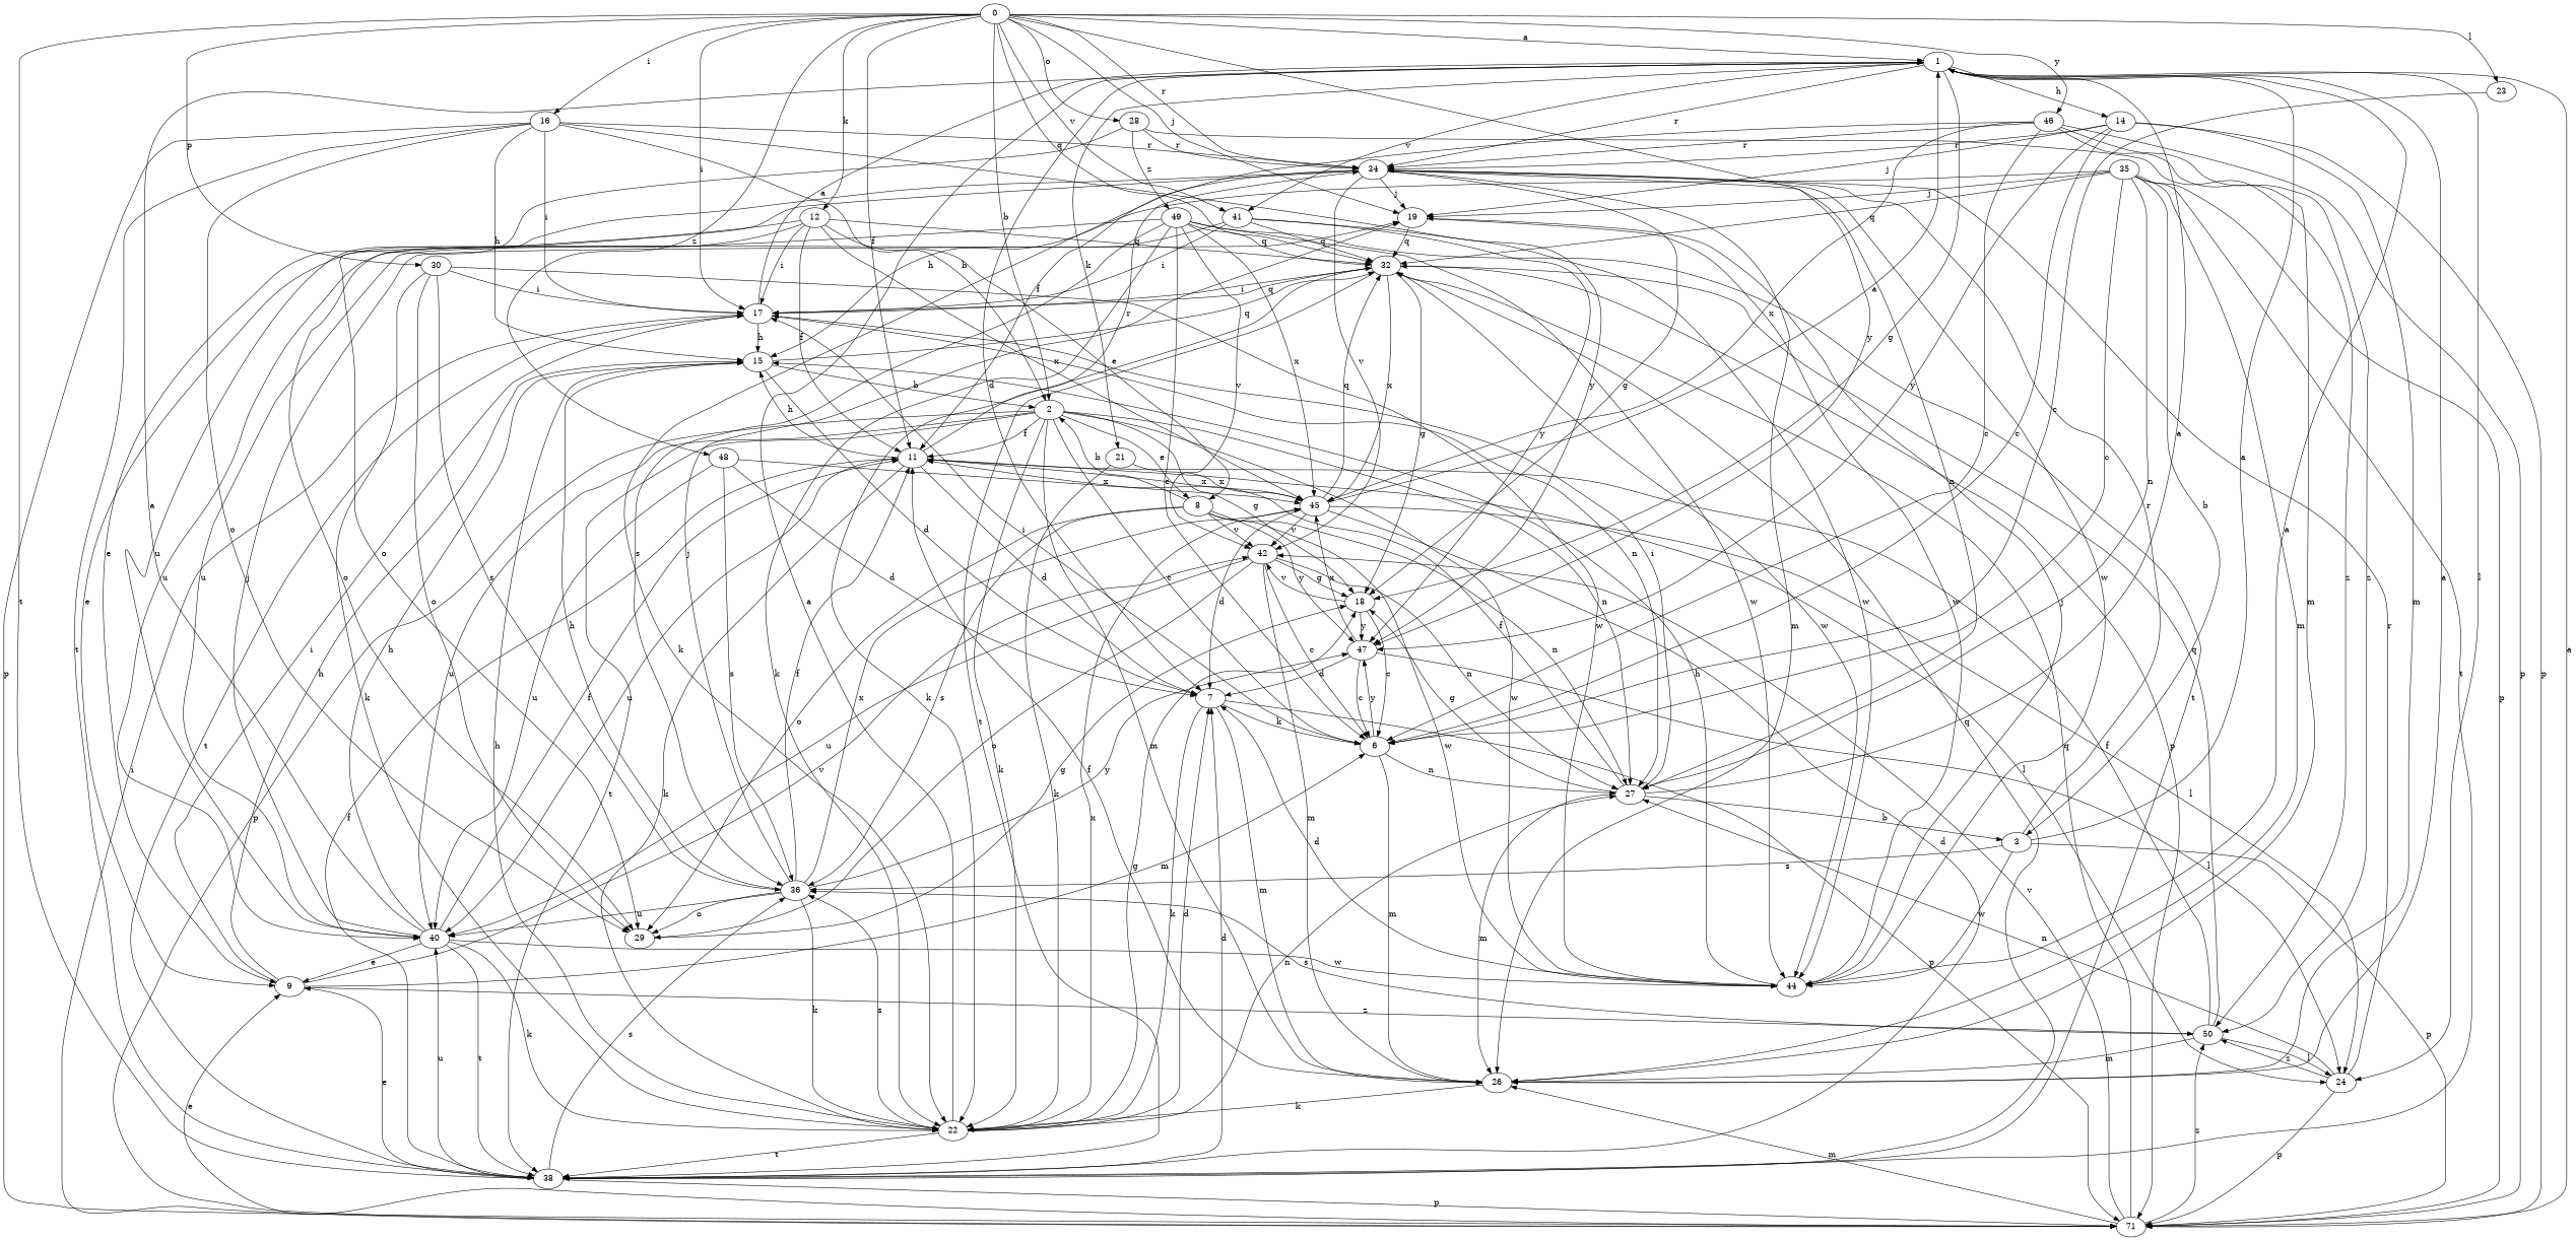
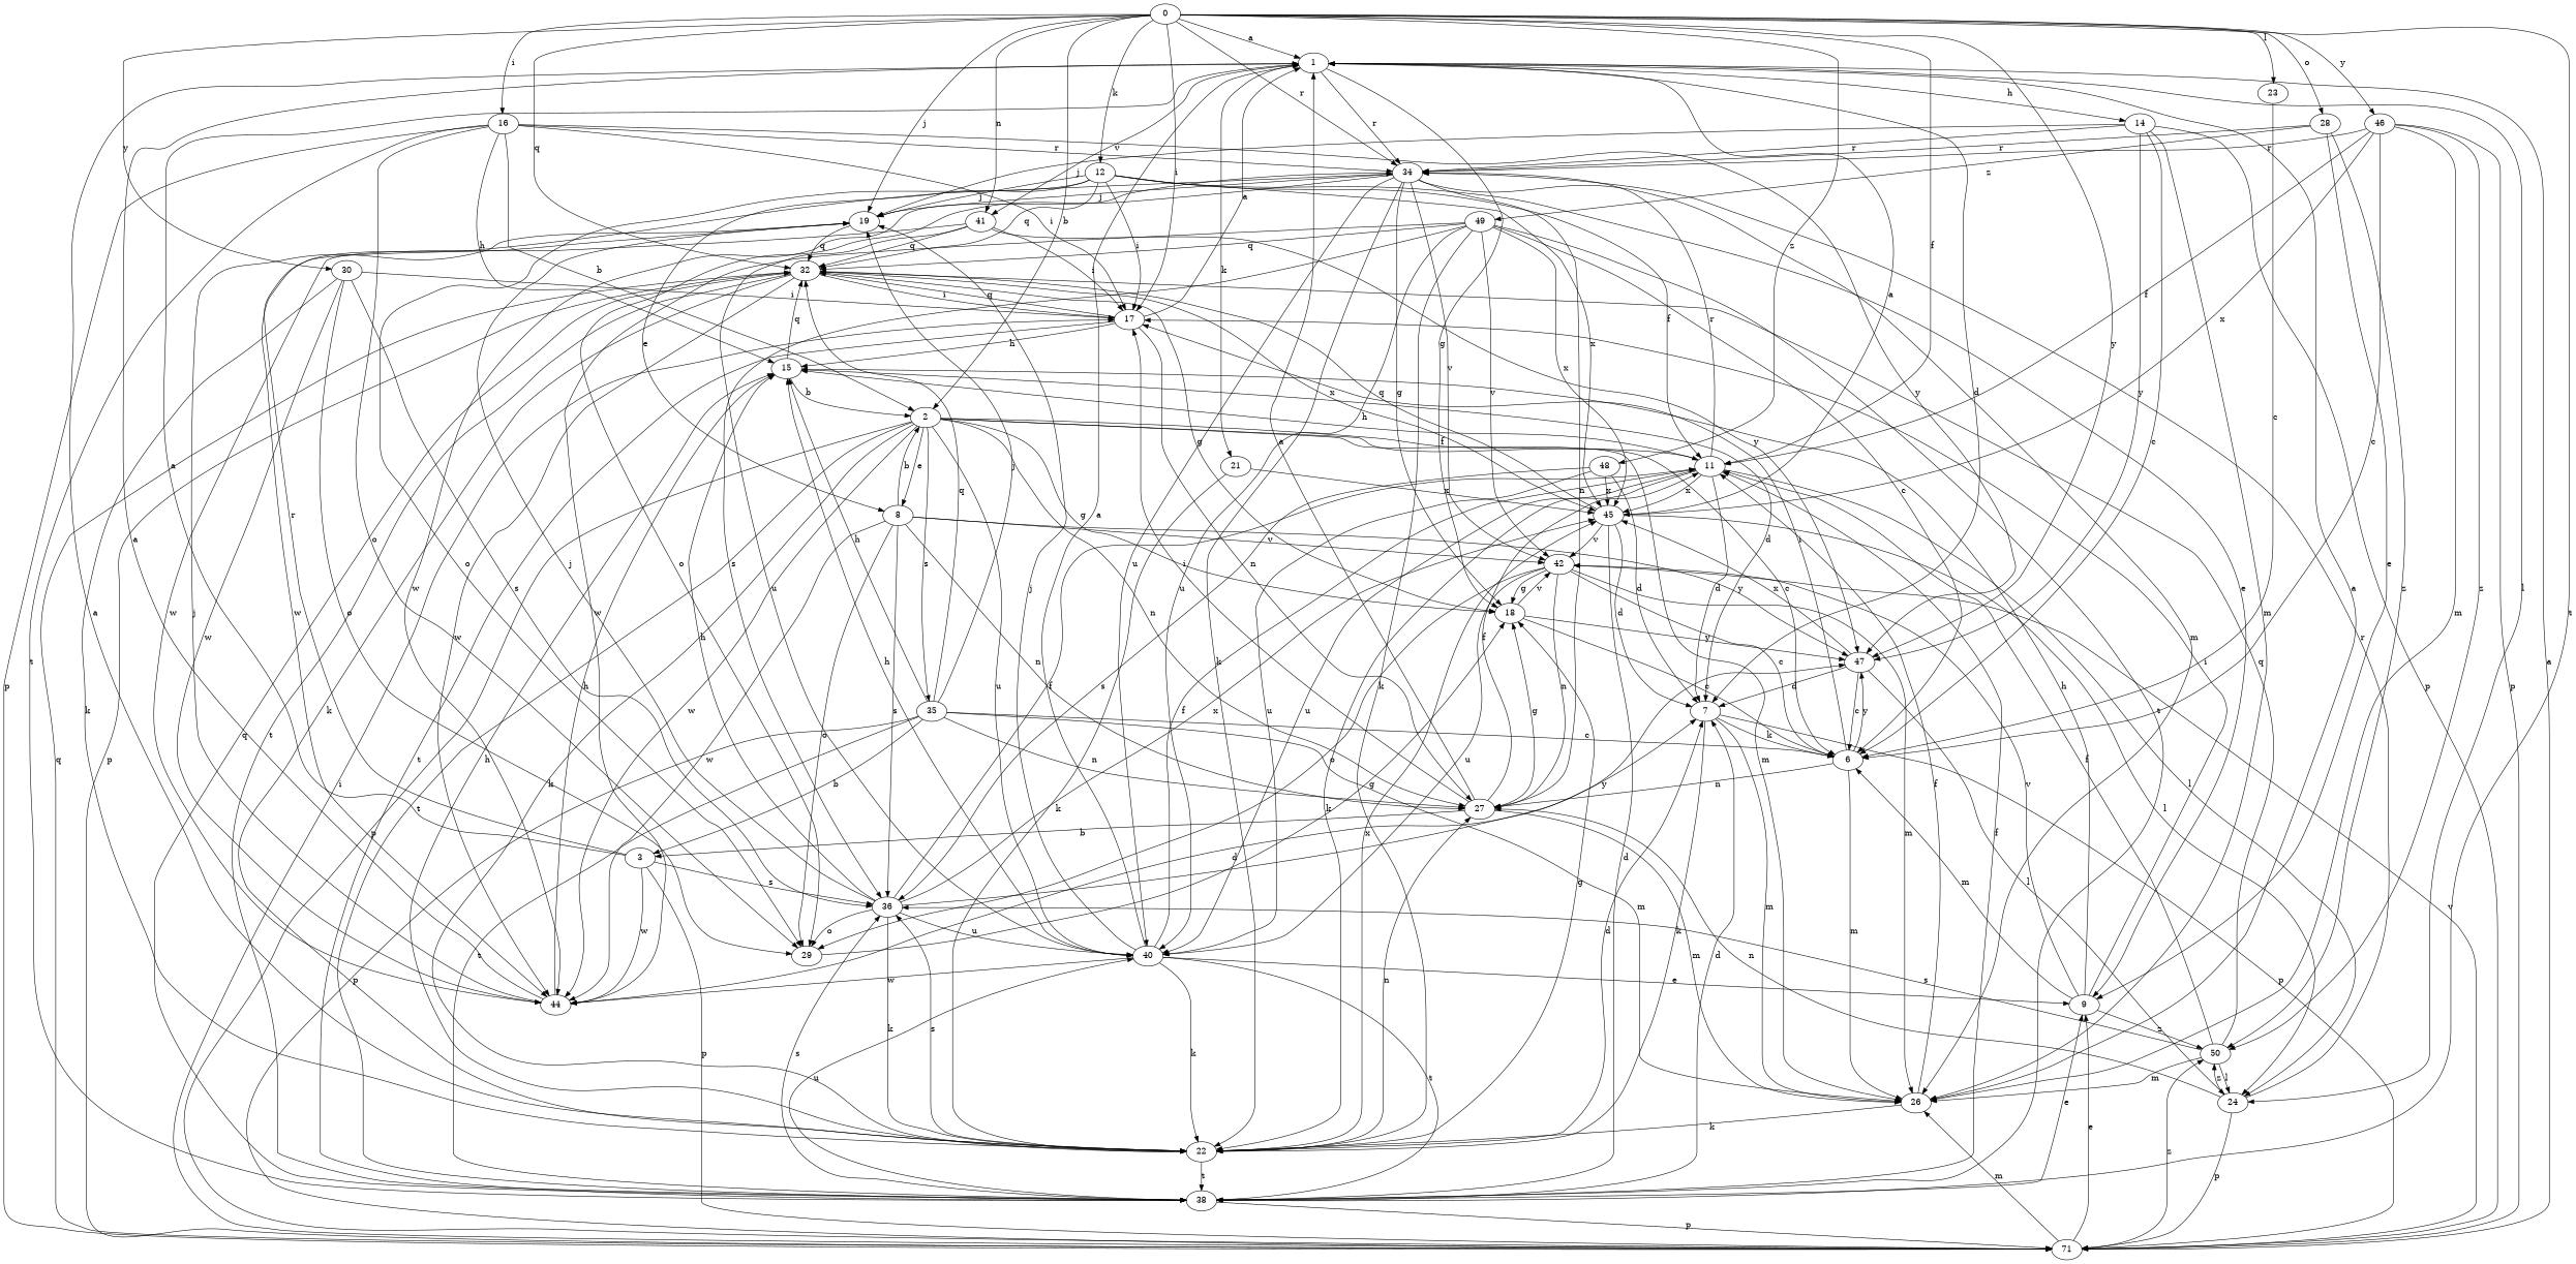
  strict digraph {
    0
    1
    2
    11
    12
    16
    17
    19
    23
    28
    30
    32
    34
    38
    41
    46
    47
    48
    7
    n20 [label=18]
    14
    21
    24
    6
    8
    22
    26
    27
    n29 [label=71]
    35
    40
    44
    15
    45
    29
    9
    49
    50
    36
    42
    3
    0 -> 1 [label=a]
    0 -> 2 [label=b]
    0 -> 11 [label=f]
    0 -> 12 [label=k]
    0 -> 16 [label=i]
    0 -> 17 [label=i]
    0 -> 19 [label=j]
    0 -> 23 [label=l]
    0 -> 28 [label=o]
-   0 -> 30 [label=p]
+   0 -> 30 [label=y]
    0 -> 32 [label=q]
    0 -> 34 [label=r]
    0 -> 38 [label=t]
-   0 -> 41 [label=v]
+   0 -> 41 [label=n]
    0 -> 46 [label=y]
    0 -> 47 [label=y]
    0 -> 48 [label=z]
    1 -> 34 [label=r]
    1 -> 41 [label=v]
    1 -> 7 [label=d]
    1 -> n20 [label=g]
    1 -> 14 [label=h]
    1 -> 21 [label=k]
    1 -> 24 [label=l]
    2 -> 11 [label=f]
    2 -> 38 [label=t]
    2 -> n20 [label=g]
    2 -> 6 [label=c]
    2 -> 8 [label=e]
    2 -> 22 [label=k]
    2 -> 26 [label=m]
    2 -> 27 [label=n]
    2 -> n29 [label=p]
+   2 -> 35 [label=s]
    2 -> 40 [label=u]
    2 -> 44 [label=w]
    11 -> 34 [label=r]
    11 -> 7 [label=d]
    11 -> 24 [label=l]
    11 -> 22 [label=k]
    11 -> 40 [label=u]
    11 -> 15 [label=h]
    11 -> 45 [label=x]
    12 -> 11 [label=f]
    12 -> 17 [label=i]
+   12 -> 19 [label=j]
    12 -> 32 [label=q]
    12 -> 8 [label=e]
    12 -> 45 [label=x]
    12 -> 29 [label=o]
    12 -> 9 [label=e]
    16 -> 2 [label=b]
    16 -> 17 [label=i]
    16 -> 34 [label=r]
    16 -> 38 [label=t]
    16 -> 47 [label=y]
    16 -> n29 [label=p]
    16 -> 15 [label=h]
    16 -> 29 [label=o]
    17 -> 1 [label=a]
    17 -> 32 [label=q]
    17 -> 38 [label=t]
    17 -> 27 [label=n]
    17 -> 15 [label=h]
    19 -> 32 [label=q]
    19 -> 44 [label=w]
    23 -> 6 [label=c]
    28 -> 34 [label=r]
    28 -> 9 [label=e]
    28 -> 49 [label=z]
    28 -> 50 [label=z]
    30 -> 17 [label=i]
    30 -> 22 [label=k]
    30 -> 44 [label=w]
    30 -> 29 [label=o]
    30 -> 36 [label=s]
    32 -> 17 [label=i]
    32 -> 38 [label=t]
    32 -> n20 [label=g]
    32 -> 22 [label=k]
    32 -> n29 [label=p]
    32 -> 44 [label=w]
    32 -> 45 [label=x]
    34 -> 19 [label=j]
    34 -> n20 [label=g]
    34 -> 22 [label=k]
    34 -> 26 [label=m]
    34 -> 27 [label=n]
    34 -> 40 [label=u]
    34 -> 44 [label=w]
    34 -> 29 [label=o]
    34 -> 42 [label=v]
    38 -> 11 [label=f]
    38 -> 32 [label=q]
    38 -> 7 [label=d]
    38 -> n29 [label=p]
    38 -> 40 [label=u]
    38 -> 9 [label=e]
    38 -> 36 [label=s]
    41 -> 17 [label=i]
    41 -> 32 [label=q]
    41 -> 47 [label=y]
    41 -> 40 [label=u]
    41 -> 44 [label=w]
    46 -> 11 [label=f]
    46 -> 34 [label=r]
    46 -> 6 [label=c]
    46 -> 26 [label=m]
    46 -> n29 [label=p]
    46 -> 45 [label=x]
    46 -> 50 [label=z]
    47 -> 7 [label=d]
    47 -> 24 [label=l]
    47 -> 6 [label=c]
    47 -> 45 [label=x]
    48 -> 7 [label=d]
    48 -> 40 [label=u]
    48 -> 45 [label=x]
    48 -> 36 [label=s]
    7 -> 6 [label=k]
    7 -> 22 [label=k]
    7 -> 26 [label=m]
    7 -> n29 [label=p]
    n20 -> 47 [label=y]
    n20 -> 6 [label=c]
    n20 -> 42 [label=v]
    14 -> 19 [label=j]
    14 -> 34 [label=r]
    14 -> 47 [label=y]
    14 -> 6 [label=c]
    14 -> 26 [label=m]
    14 -> n29 [label=p]
    21 -> 22 [label=k]
    21 -> 45 [label=x]
    24 -> 34 [label=r]
    24 -> 27 [label=n]
    24 -> n29 [label=p]
    24 -> 50 [label=z]
    6 -> 17 [label=i]
    6 -> 47 [label=y]
    6 -> 26 [label=m]
    6 -> 27 [label=n]
    8 -> 2 [label=b]
    8 -> 47 [label=y]
    8 -> 27 [label=n]
    8 -> 44 [label=w]
    8 -> 29 [label=o]
    8 -> 36 [label=s]
    8 -> 42 [label=v]
    22 -> 1 [label=a]
    22 -> 38 [label=t]
    22 -> 7 [label=d]
    22 -> n20 [label=g]
    22 -> 27 [label=n]
    22 -> 15 [label=h]
    22 -> 45 [label=x]
    22 -> 36 [label=s]
    26 -> 1 [label=a]
    26 -> 11 [label=f]
    26 -> 22 [label=k]
    27 -> 1 [label=a]
    27 -> 11 [label=f]
    27 -> 17 [label=i]
    27 -> n20 [label=g]
    27 -> 26 [label=m]
    27 -> 3 [label=b]
    n29 -> 1 [label=a]
    n29 -> 17 [label=i]
    n29 -> 32 [label=q]
    n29 -> 26 [label=m]
    n29 -> 9 [label=e]
    n29 -> 50 [label=z]
    n29 -> 42 [label=v]
    35 -> 19 [label=j]
    35 -> 32 [label=q]
    35 -> 38 [label=t]
    35 -> 6 [label=c]
    35 -> 26 [label=m]
    35 -> 27 [label=n]
    35 -> n29 [label=p]
    35 -> 15 [label=h]
    35 -> 3 [label=b]
    40 -> 1 [label=a]
    40 -> 11 [label=f]
    40 -> 19 [label=j]
    40 -> 38 [label=t]
    40 -> 22 [label=k]
    40 -> 44 [label=w]
    40 -> 15 [label=h]
    40 -> 9 [label=e]
    44 -> 1 [label=a]
    44 -> 19 [label=j]
    44 -> 7 [label=d]
    44 -> 15 [label=h]
    15 -> 2 [label=b]
    15 -> 32 [label=q]
    15 -> 7 [label=d]
    45 -> 1 [label=a]
    45 -> 32 [label=q]
    45 -> 38 [label=d]
    45 -> 7 [label=d]
    45 -> 24 [label=l]
    45 -> 42 [label=v]
    29 -> n20 [label=g]
    9 -> 17 [label=i]
    9 -> 6 [label=m]
    9 -> 15 [label=h]
    9 -> 50 [label=z]
    9 -> 42 [label=v]
    49 -> 32 [label=q]
    49 -> 38 [label=t]
    49 -> 6 [label=c]
    49 -> 22 [label=k]
    49 -> 40 [label=u]
    49 -> 44 [label=w]
    49 -> 45 [label=x]
    49 -> 36 [label=s]
    49 -> 42 [label=v]
    50 -> 11 [label=f]
    50 -> 32 [label=q]
    50 -> 24 [label=l]
    50 -> 26 [label=m]
    50 -> 36 [label=s]
    36 -> 11 [label=f]
    36 -> 19 [label=j]
    36 -> 47 [label=y]
    36 -> 22 [label=k]
    36 -> 40 [label=u]
    36 -> 15 [label=h]
    36 -> 45 [label=x]
    36 -> 29 [label=o]
    42 -> n20 [label=g]
    42 -> 6 [label=c]
    42 -> 26 [label=m]
    42 -> 27 [label=n]
    42 -> 40 [label=u]
    42 -> 29 [label=o]
    3 -> 1 [label=a]
    3 -> 34 [label=r]
    3 -> n29 [label=p]
    3 -> 44 [label=w]
    3 -> 36 [label=s]
  }
